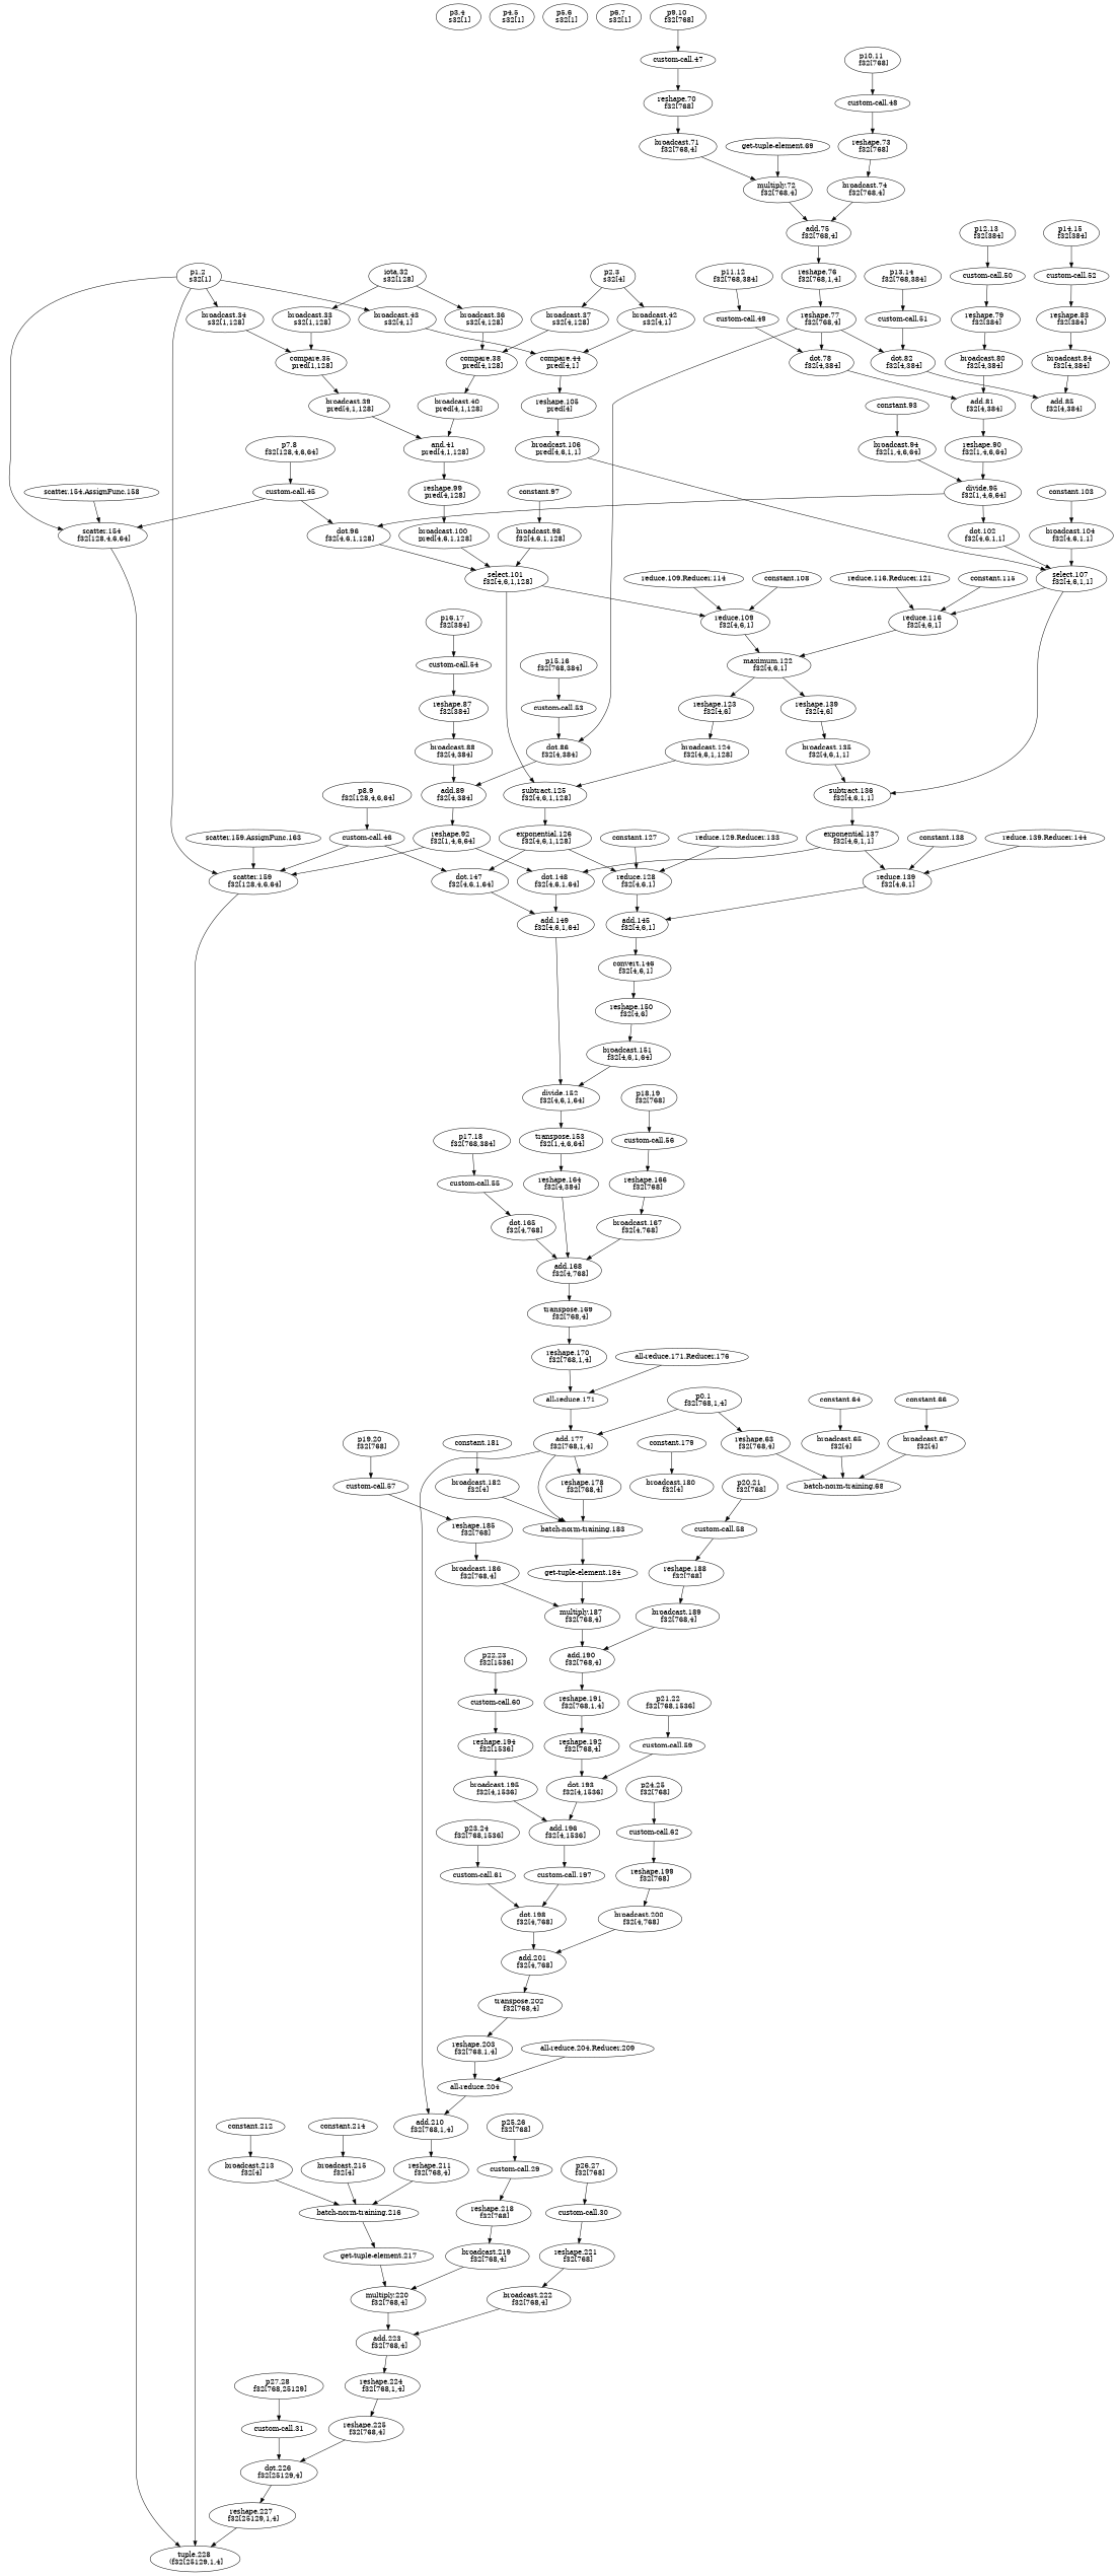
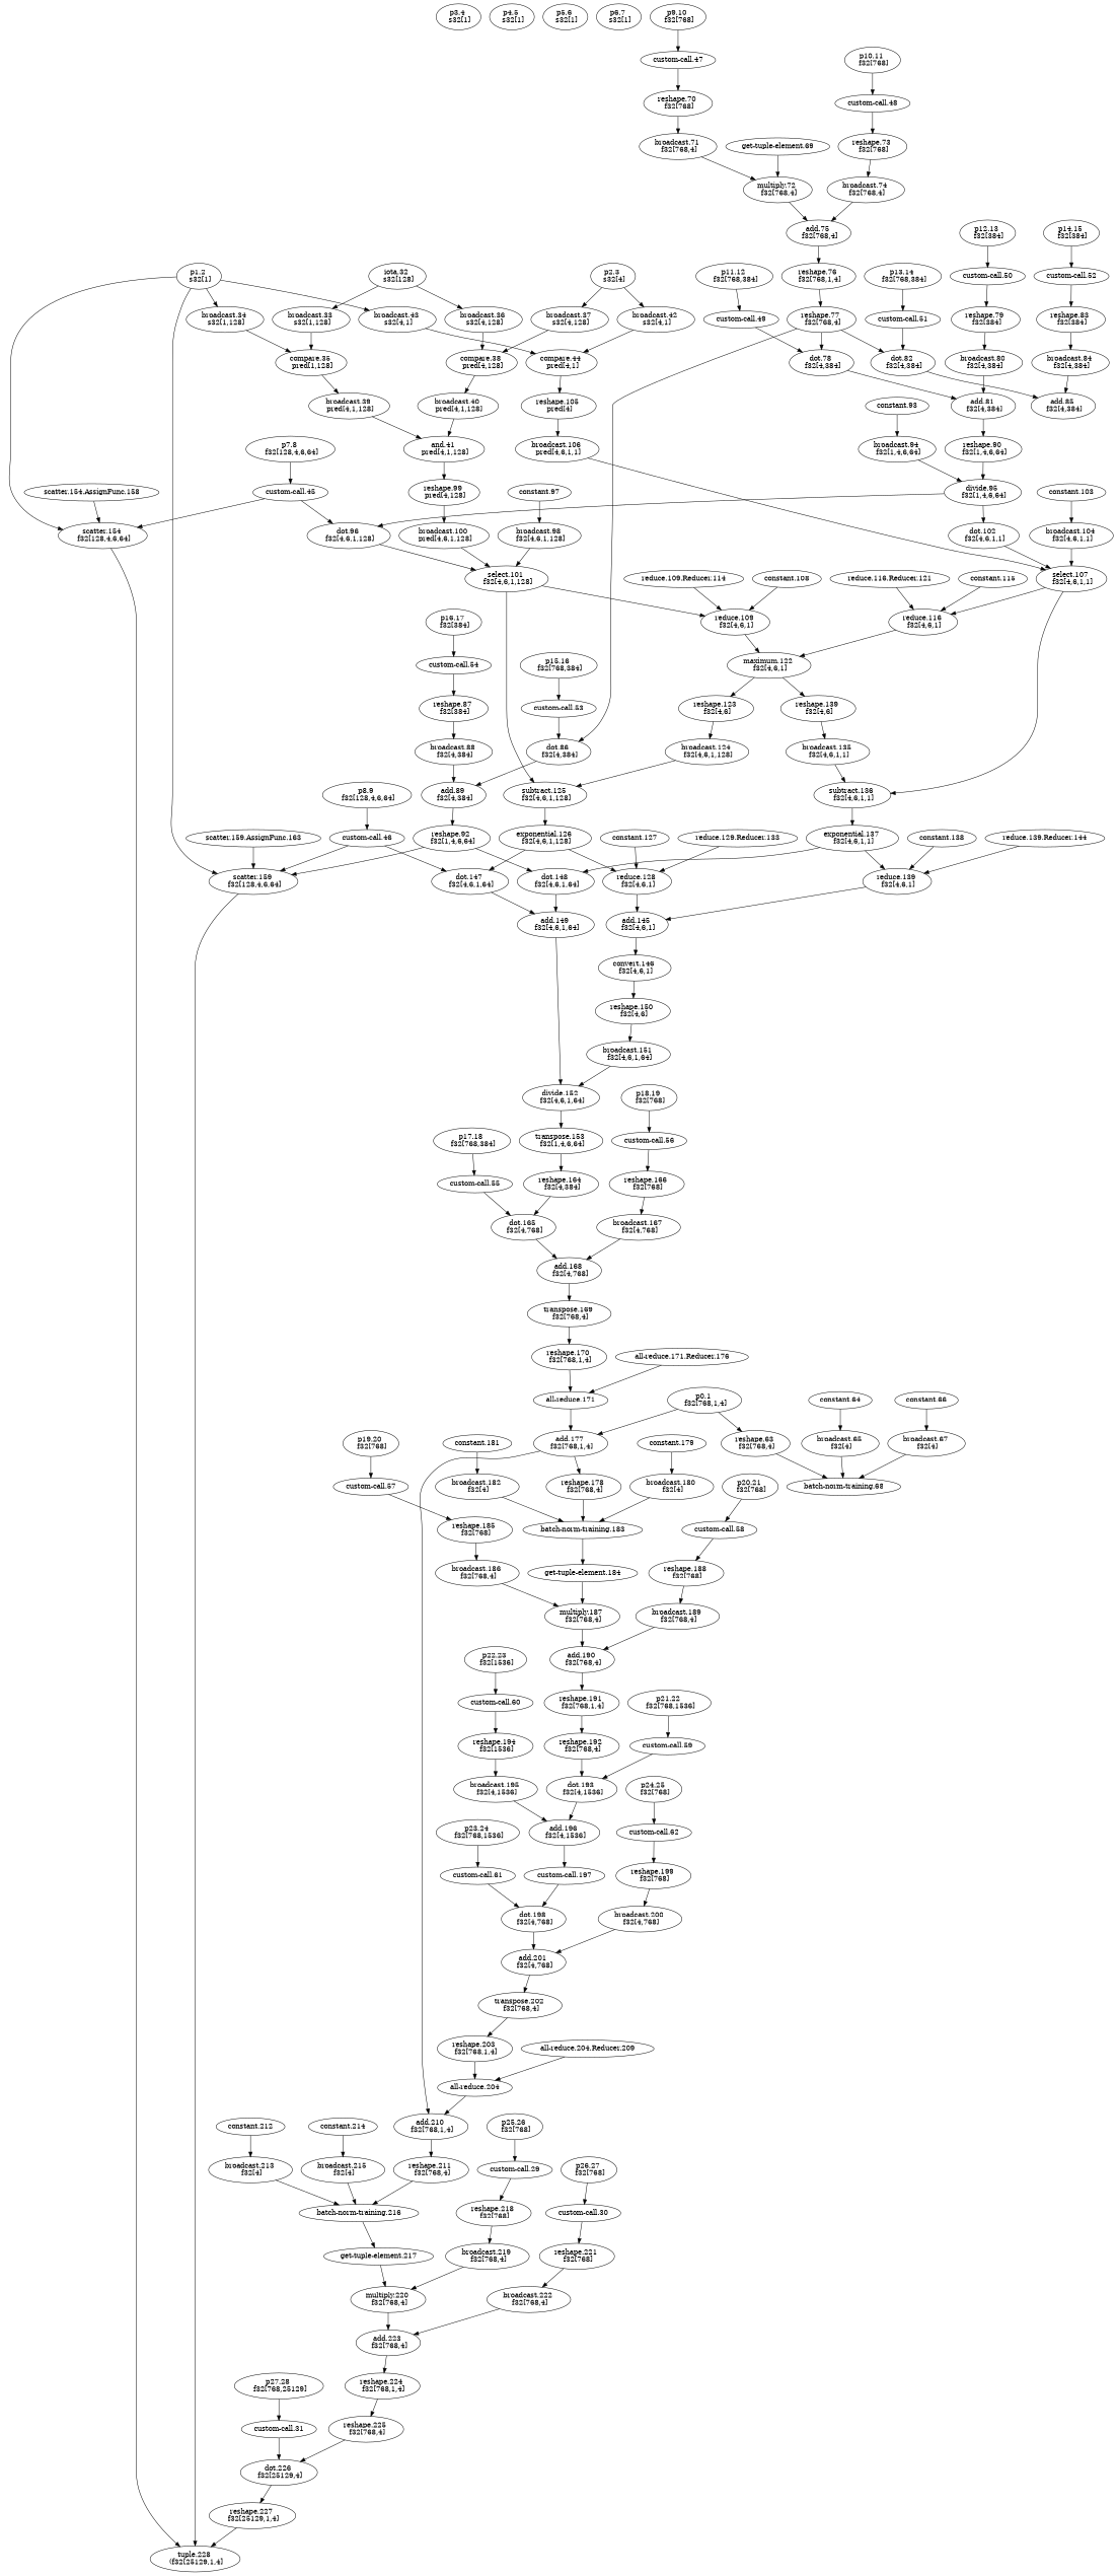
  digraph {
    n1 [label="p3.4 \n s32[1]"]
    n2 [label="p4.5 \n s32[1]"]
    n3 [label="p5.6 \n s32[1]"]
    n4 [label="p6.7 \n s32[1]"]
    n5 [label="p27.28 \n f32[768,25129]"]
    "custom-call.31"
    n7 [label="dot.226 \n f32[25129,4]"]
    n8 [label="iota.32 \n s32[128]"]
    n9 [label="broadcast.33 \n s32[1,128]"]
    n10 [label="broadcast.36 \n s32[4,128]"]
    n11 [label="compare.35 \n pred[1,128]"]
    n12 [label="compare.38 \n pred[4,128]"]
    n13 [label="broadcast.39 \n pred[4,1,128]"]
    n14 [label="p1.2 \n s32[1]"]
    n15 [label="broadcast.34 \n s32[1,128]"]
    n16 [label="broadcast.43 \n s32[4,1]"]
    n17 [label="scatter.154 \n f32[128,4,6,64]"]
    n18 [label="scatter.159 \n f32[128,4,6,64]"]
    n19 [label="compare.44 \n pred[4,1]"]
    n20 [label="tuple.228 \n (f32[25129,1,4]"]
    n21 [label="and.41 \n pred[4,1,128]"]
    n22 [label="reshape.99 \n pred[4,128]"]
    n23 [label="broadcast.40 \n pred[4,1,128]"]
    n24 [label="p2.3 \n s32[4]"]
    n25 [label="broadcast.37 \n s32[4,128]"]
    n26 [label="broadcast.42 \n s32[4,1]"]
    n27 [label="broadcast.100 \n pred[4,6,1,128]"]
    n28 [label="select.101 \n f32[4,6,1,128]"]
    n29 [label="reduce.109 \n f32[4,6,1]"]
    n30 [label="subtract.125 \n f32[4,6,1,128]"]
    n31 [label="p0.1 \n f32[768,1,4]"]
    n32 [label="reshape.63 \n f32[768,4]"]
    n33 [label="add.177 \n f32[768,1,4]"]
    "batch-norm-training.68"
    n35 [label="reshape.178 \n f32[768,4]"]
    n36 [label="add.210 \n f32[768,1,4]"]
    n37 [label="broadcast.65 \n f32[4]"]
    n38 [label="broadcast.67 \n f32[4]"]
    n39 [label="p9.10 \n f32[768]"]
    "custom-call.47"
    n41 [label="reshape.70 \n f32[768]"]
    n42 [label="broadcast.71 \n f32[768,4]"]
    n43 [label="multiply.72 \n f32[768,4]"]
    n44 [label="add.75 \n f32[768,4]"]
    n45 [label="reshape.76 \n f32[768,1,4]"]
    n46 [label="p10.11 \n f32[768]"]
    "custom-call.48"
    n48 [label="reshape.73 \n f32[768]"]
    n49 [label="broadcast.74 \n f32[768,4]"]
    n50 [label="reshape.77 \n f32[768,4]"]
    n51 [label="dot.78 \n f32[4,384]"]
    n52 [label="dot.82 \n f32[4,384]"]
    n53 [label="dot.86 \n f32[4,384]"]
    n54 [label="add.81 \n f32[4,384]"]
    n55 [label="add.85 \n f32[4,384]"]
    n56 [label="add.89 \n f32[4,384]"]
    n57 [label="p11.12 \n f32[768,384]"]
    "custom-call.49"
    n59 [label="reshape.90 \n f32[1,4,6,64]"]
    n60 [label="p12.13 \n f32[384]"]
    "custom-call.50"
    n62 [label="reshape.79 \n f32[384]"]
    n63 [label="broadcast.80 \n f32[4,384]"]
    n64 [label="divide.95 \n f32[1,4,6,64]"]
    n65 [label="dot.96 \n f32[4,6,1,128]"]
    n66 [label="dot.102 \n f32[4,6,1,1]"]
    n67 [label="broadcast.94 \n f32[1,4,6,64]"]
    n68 [label="select.107 \n f32[4,6,1,1]"]
    n69 [label="p7.8 \n f32[128,4,6,64]"]
    "custom-call.45"
    n71 [label="broadcast.98 \n f32[4,6,1,128]"]
    n72 [label="maximum.122 \n f32[4,6,1]"]
    n73 [label="exponential.126 \n f32[4,6,1,128]"]
    n74 [label="reshape.123 \n f32[4,6]"]
    n75 [label="reshape.139 \n f32[4,6]"]
    n76 [label="reshape.105 \n pred[4]"]
    n77 [label="broadcast.106 \n pred[4,6,1,1]"]
    n78 [label="reduce.116 \n f32[4,6,1]"]
    n79 [label="subtract.136 \n f32[4,6,1,1]"]
    n80 [label="p13.14 \n f32[768,384]"]
    "custom-call.51"
    n82 [label="p14.15 \n f32[384]"]
    "custom-call.52"
    n84 [label="reshape.83 \n f32[384]"]
    n85 [label="broadcast.84 \n f32[4,384]"]
    n86 [label="broadcast.104 \n f32[4,6,1,1]"]
    n87 [label="exponential.137 \n f32[4,6,1,1]"]
    n88 [label="broadcast.124 \n f32[4,6,1,128]"]
    n89 [label="broadcast.135 \n f32[4,6,1,1]"]
    n90 [label="dot.147 \n f32[4,6,1,64]"]
    n91 [label="reduce.128 \n f32[4,6,1]"]
    n92 [label="add.149 \n f32[4,6,1,64]"]
    n93 [label="add.145 \n f32[4,6,1]"]
    n94 [label="p8.9 \n f32[128,4,6,64]"]
    "custom-call.46"
    n96 [label="divide.152 \n f32[4,6,1,64]"]
    n97 [label="dot.148 \n f32[4,6,1,64]"]
    n98 [label="reduce.139 \n f32[4,6,1]"]
    n99 [label="p15.16 \n f32[768,384]"]
    "custom-call.53"
    n101 [label="reshape.92 \n f32[1,4,6,64]"]
    n102 [label="p16.17 \n f32[384]"]
    "custom-call.54"
    n104 [label="reshape.87 \n f32[384]"]
    n105 [label="broadcast.88 \n f32[4,384]"]
    n106 [label="transpose.153 \n f32[1,4,6,64]"]
    n107 [label="convert.146 \n f32[4,6,1]"]
    n108 [label="reshape.150 \n f32[4,6]"]
    n109 [label="broadcast.151 \n f32[4,6,1,64]"]
    n110 [label="reshape.164 \n f32[4,384]"]
    n111 [label="dot.165 \n f32[4,768]"]
    n112 [label="add.168 \n f32[4,768]"]
    n113 [label="p17.18 \n f32[768,384]"]
    "custom-call.55"
    n115 [label="transpose.169 \n f32[768,4]"]
    n116 [label="p18.19 \n f32[768]"]
    "custom-call.56"
    n118 [label="reshape.166 \n f32[768]"]
    n119 [label="broadcast.167 \n f32[4,768]"]
    n120 [label="reshape.170 \n f32[768,1,4]"]
    "all-reduce.171"
    "batch-norm-training.183"
    n123 [label="reshape.211 \n f32[768,4]"]
    "get-tuple-element.184"
    n125 [label="broadcast.180 \n f32[4]"]
    n126 [label="broadcast.182 \n f32[4]"]
    n127 [label="p19.20 \n f32[768]"]
    "custom-call.57"
    n129 [label="reshape.185 \n f32[768]"]
    n130 [label="broadcast.186 \n f32[768,4]"]
    n131 [label="multiply.187 \n f32[768,4]"]
    n132 [label="add.190 \n f32[768,4]"]
    n133 [label="reshape.191 \n f32[768,1,4]"]
    n134 [label="p20.21 \n f32[768]"]
    "custom-call.58"
    n136 [label="reshape.188 \n f32[768]"]
    n137 [label="broadcast.189 \n f32[768,4]"]
    n138 [label="reshape.192 \n f32[768,4]"]
    n139 [label="dot.193 \n f32[4,1536]"]
    n140 [label="add.196 \n f32[4,1536]"]
    n141 [label="p21.22 \n f32[768,1536]"]
    "custom-call.59"
    "custom-call.197"
    n144 [label="p22.23 \n f32[1536]"]
    "custom-call.60"
    n146 [label="reshape.194 \n f32[1536]"]
    n147 [label="broadcast.195 \n f32[4,1536]"]
    n148 [label="dot.198 \n f32[4,768]"]
    n149 [label="p23.24 \n f32[768,1536]"]
    "custom-call.61"
    n151 [label="add.201 \n f32[4,768]"]
    n152 [label="transpose.202 \n f32[768,4]"]
    n153 [label="p24.25 \n f32[768]"]
    "custom-call.62"
    n155 [label="reshape.199 \n f32[768]"]
    n156 [label="broadcast.200 \n f32[4,768]"]
    n157 [label="reshape.203 \n f32[768,1,4]"]
    "all-reduce.204"
    "batch-norm-training.216"
    "get-tuple-element.217"
    n161 [label="broadcast.213 \n f32[4]"]
    n162 [label="broadcast.215 \n f32[4]"]
    n163 [label="p25.26 \n f32[768]"]
    "custom-call.29"
    n165 [label="reshape.218 \n f32[768]"]
    n166 [label="broadcast.219 \n f32[768,4]"]
    n167 [label="multiply.220 \n f32[768,4]"]
    n168 [label="add.223 \n f32[768,4]"]
    n169 [label="reshape.224 \n f32[768,1,4]"]
    n170 [label="p26.27 \n f32[768]"]
    "custom-call.30"
    n172 [label="reshape.221 \n f32[768]"]
    n173 [label="broadcast.222 \n f32[768,4]"]
    n174 [label="reshape.225 \n f32[768,4]"]
    n175 [label="reshape.227 \n f32[25129,1,4]"]
    "constant.64"
    "constant.66"
    "get-tuple-element.69"
    "constant.93"
    "constant.97"
    "constant.108"
    "reduce.109.Reducer.114"
    "constant.103"
    "constant.115"
    "reduce.116.Reducer.121"
    "constant.127"
    n187 [label="reduce.129.Reducer.133"]
    "constant.138"
    "reduce.139.Reducer.144"
    "all-reduce.171.Reducer.176"
    "constant.179"
    "constant.181"
    "all-reduce.204.Reducer.209"
    "constant.212"
    "constant.214"
    "scatter.154.AssignFunc.158"
    "scatter.159.AssignFunc.163"
    n5 -> "custom-call.31"
    "custom-call.31" -> n7
    n7 -> n175
    n8 -> n9
    n8 -> n10
    n9 -> n11
    n10 -> n12
    n11 -> n13
    n12 -> n23
    n13 -> n21
    n14 -> n15
    n14 -> n16
    n14 -> n17
    n14 -> n18
    n15 -> n11
    n16 -> n19
    n17 -> n20
    n18 -> n20
    n19 -> n76
    n21 -> n22
    n22 -> n27
    n23 -> n21
    n24 -> n25
    n24 -> n26
    n25 -> n12
    n26 -> n19
    n27 -> n28
    n28 -> n29
    n28 -> n30
    n29 -> n72
    n30 -> n73
    n31 -> n32
    n31 -> n33
    n32 -> "batch-norm-training.68"
    n33 -> n35
    n33 -> n36
    n35 -> "batch-norm-training.183"
    n36 -> n123
    n37 -> "batch-norm-training.68"
    n38 -> "batch-norm-training.68"
    n39 -> "custom-call.47"
    "custom-call.47" -> n41
    n41 -> n42
    n42 -> n43
    n43 -> n44
    n44 -> n45
    n45 -> n50
    n46 -> "custom-call.48"
    "custom-call.48" -> n48
    n48 -> n49
    n49 -> n44
    n50 -> n51
    n50 -> n52
    n50 -> n53
    n51 -> n54
    n52 -> n55
    n53 -> n56
    n54 -> n59
    n56 -> n101
    n57 -> "custom-call.49"
    "custom-call.49" -> n51
    n59 -> n64
    n60 -> "custom-call.50"
    "custom-call.50" -> n62
    n62 -> n63
    n63 -> n54
    n64 -> n65
    n64 -> n66
    n65 -> n28
    n66 -> n68
    n67 -> n64
    n68 -> n78
    n68 -> n79
    n69 -> "custom-call.45"
    "custom-call.45" -> n17
    "custom-call.45" -> n65
    n71 -> n28
    n72 -> n74
    n72 -> n75
    n73 -> n90
    n73 -> n91
    n74 -> n88
    n75 -> n89
    n76 -> n77
    n77 -> n68
    n78 -> n72
    n79 -> n87
    n80 -> "custom-call.51"
    "custom-call.51" -> n52
    n82 -> "custom-call.52"
    "custom-call.52" -> n84
    n84 -> n85
    n85 -> n55
    n86 -> n68
    n87 -> n97
    n87 -> n98
    n88 -> n30
    n89 -> n79
    n90 -> n92
    n91 -> n93
    n92 -> n96
    n93 -> n107
    n94 -> "custom-call.46"
    "custom-call.46" -> n18
    "custom-call.46" -> n90
    n96 -> n106
    n97 -> n92
    n98 -> n93
    n99 -> "custom-call.53"
    "custom-call.53" -> n53
    n101 -> n18
    n101 -> n97
    n102 -> "custom-call.54"
    "custom-call.54" -> n104
    n104 -> n105
    n105 -> n56
    n106 -> n110
    n107 -> n108
    n108 -> n109
    n109 -> n96
-   n110 -> n112
+   n110 -> n111
    n111 -> n112
    n112 -> n115
    n113 -> "custom-call.55"
    "custom-call.55" -> n111
    n115 -> n120
    n116 -> "custom-call.56"
    "custom-call.56" -> n118
    n118 -> n119
    n119 -> n112
    n120 -> "all-reduce.171"
    "all-reduce.171" -> n33
    "batch-norm-training.183" -> "get-tuple-element.184"
    n123 -> "batch-norm-training.216"
    "get-tuple-element.184" -> n131
-   n33 -> "batch-norm-training.183"
+   n125 -> "batch-norm-training.183"
    n126 -> "batch-norm-training.183"
    n127 -> "custom-call.57"
    "custom-call.57" -> n129
    n129 -> n130
    n130 -> n131
    n131 -> n132
    n132 -> n133
    n133 -> n138
    n134 -> "custom-call.58"
    "custom-call.58" -> n136
    n136 -> n137
    n137 -> n132
    n138 -> n139
    n139 -> n140
    n140 -> "custom-call.197"
    n141 -> "custom-call.59"
    "custom-call.59" -> n139
    "custom-call.197" -> n148
    n144 -> "custom-call.60"
    "custom-call.60" -> n146
    n146 -> n147
    n147 -> n140
    n148 -> n151
    n149 -> "custom-call.61"
    "custom-call.61" -> n148
    n151 -> n152
    n152 -> n157
    n153 -> "custom-call.62"
    "custom-call.62" -> n155
    n155 -> n156
    n156 -> n151
    n157 -> "all-reduce.204"
    "all-reduce.204" -> n36
    "batch-norm-training.216" -> "get-tuple-element.217"
    "get-tuple-element.217" -> n167
    n161 -> "batch-norm-training.216"
    n162 -> "batch-norm-training.216"
    n163 -> "custom-call.29"
    "custom-call.29" -> n165
    n165 -> n166
    n166 -> n167
    n167 -> n168
    n168 -> n169
    n169 -> n174
    n170 -> "custom-call.30"
    "custom-call.30" -> n172
    n172 -> n173
    n173 -> n168
    n174 -> n7
    n175 -> n20
    "constant.64" -> n37
    "constant.66" -> n38
    "get-tuple-element.69" -> n43
    "constant.93" -> n67
    "constant.97" -> n71
    "constant.108" -> n29
    "reduce.109.Reducer.114" -> n29
    "constant.103" -> n86
    "constant.115" -> n78
    "reduce.116.Reducer.121" -> n78
    "constant.127" -> n91
    n187 -> n91
    "constant.138" -> n98
    "reduce.139.Reducer.144" -> n98
    "all-reduce.171.Reducer.176" -> "all-reduce.171"
    "constant.179" -> n125
    "constant.181" -> n126
    "all-reduce.204.Reducer.209" -> "all-reduce.204"
    "constant.212" -> n161
    "constant.214" -> n162
    "scatter.154.AssignFunc.158" -> n17
    "scatter.159.AssignFunc.163" -> n18
  }
